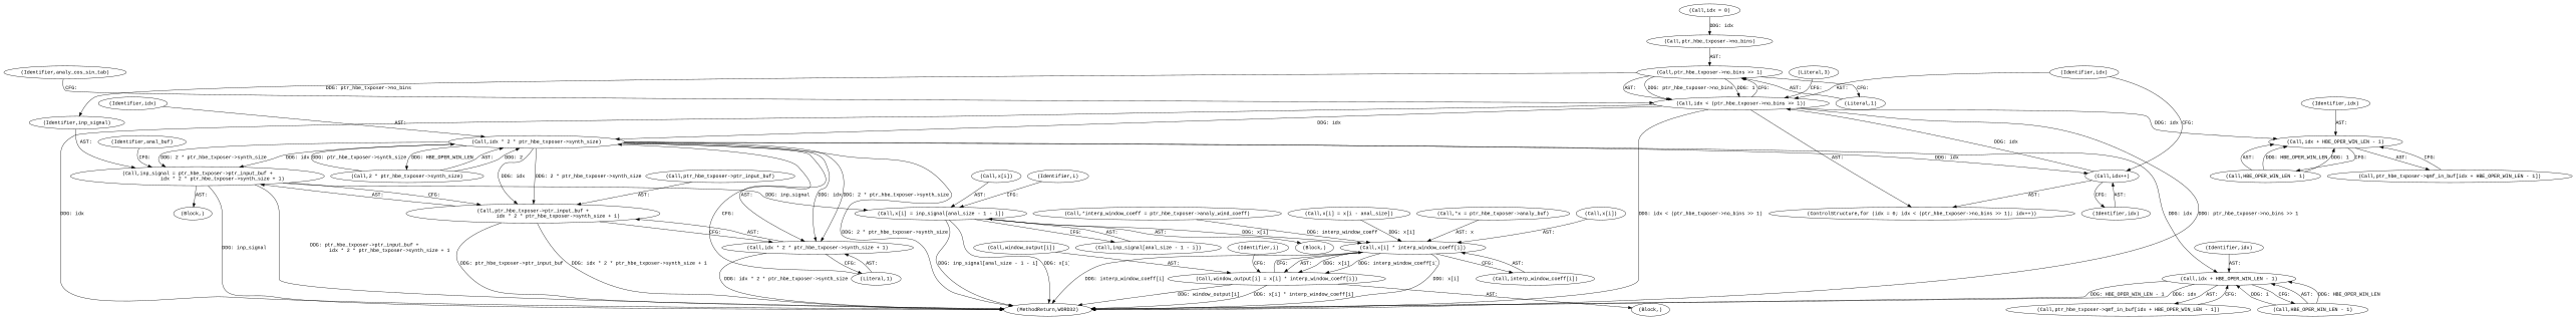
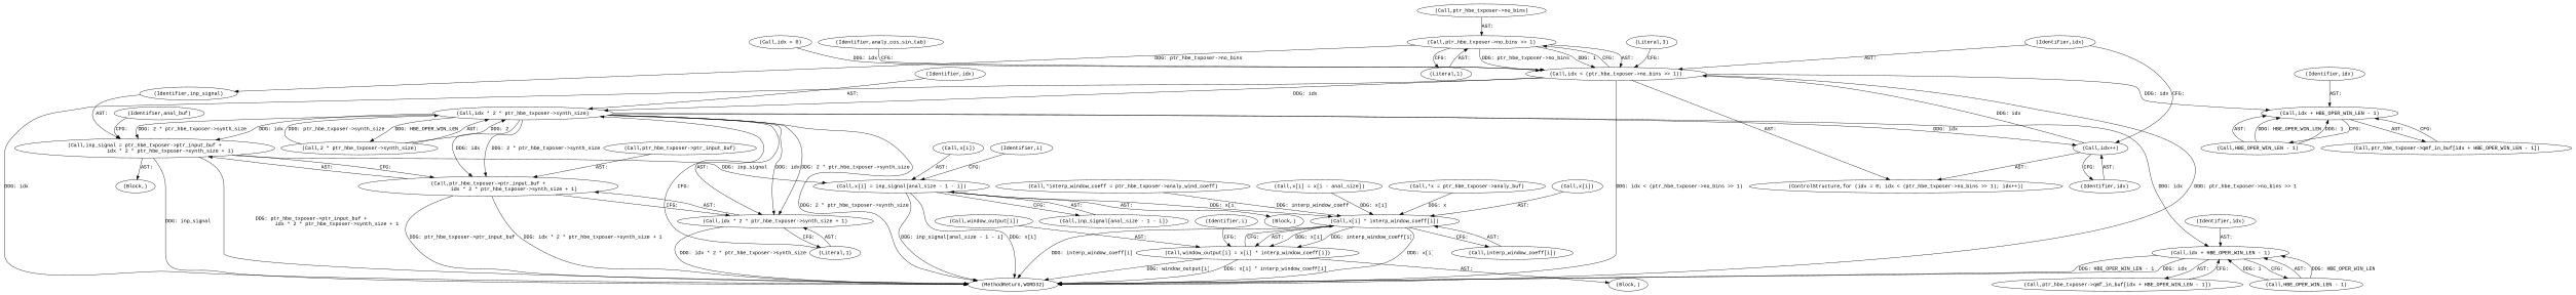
  digraph {
    fontname="Liberation Mono"
    node [fontname="Liberation Mono"]
    edge [fontname="Liberation Mono"]
    n1 [label="(Call,ptr_hbe_txposer->no_bins >> 1)"]
    n2 [label="(Call,idx < (ptr_hbe_txposer->no_bins >> 1))"]
    n3 [label="(Literal,1)"]
    n4 [label="(Identifier,inp_signal)"]
    n5 [label="(MethodReturn,WORD32)"]
    n6 [label="(Call,idx + HBE_OPER_WIN_LEN - 1)"]
    n7 [label="(Call,idx * 2 * ptr_hbe_txposer->synth_size)"]
    n8 [label="(ControlStructure,for (idx = 0; idx < (ptr_hbe_txposer->no_bins >> 1); idx++))"]
    n9 [label="(Call,ptr_hbe_txposer->qmf_in_buf[idx + HBE_OPER_WIN_LEN - 1])"]
    n10 [label="(Call,HBE_OPER_WIN_LEN - 1)"]
    n11 [label="(Call,idx++)"]
    n12 [label="(Call,inp_signal = ptr_hbe_txposer->ptr_input_buf +\n                 idx * 2 * ptr_hbe_txposer->synth_size + 1)"]
    n13 [label="(Call,ptr_hbe_txposer->ptr_input_buf +\n                 idx * 2 * ptr_hbe_txposer->synth_size + 1)"]
    n14 [label="(Call,idx * 2 * ptr_hbe_txposer->synth_size + 1)"]
    n15 [label="(Call,idx + HBE_OPER_WIN_LEN - 1)"]
    n16 [label="(Call,2 * ptr_hbe_txposer->synth_size)"]
    n17 [label="(Identifier,idx)"]
    n18 [label="(Call,x[i] = inp_signal[anal_size - 1 - i])"]
    n19 [label="(Block,)"]
    n20 [label="(Literal,1)"]
    n21 [label="(Call,ptr_hbe_txposer->qmf_in_buf[idx + HBE_OPER_WIN_LEN - 1])"]
    n22 [label="(Call,HBE_OPER_WIN_LEN - 1)"]
    n23 [label="(Call,x[i] * interp_window_coeff[i])"]
    n24 [label="(Block,)"]
    n25 [label="(Call,inp_signal[anal_size - 1 - i])"]
    n26 [label="(Call,window_output[i] = x[i] * interp_window_coeff[i])"]
    n27 [label="(Call,interp_window_coeff[i])"]
    n28 [label="(Block,)"]
    n29 [label="(Identifier,idx)"]
    n30 [label="(Identifier,idx)"]
    n31 [label="(Call,x[i])"]
    n32 [label="(Identifier,idx)"]
    n33 [label="(Identifier,anal_buf)"]
    n34 [label="(Call,idx = 0)"]
    n35 [label="(Identifier,i)"]
    n36 [label="(Call,window_output[i])"]
    n37 [label="(Identifier,i)"]
    n38 [label="(Call,ptr_hbe_txposer->ptr_input_buf)"]
    n39 [label="(Call,x[i])"]
    n40 [label="(Call,*interp_window_coeff = ptr_hbe_txposer->analy_wind_coeff)"]
    n41 [label="(Call,ptr_hbe_txposer->no_bins)"]
    n42 [label="(Call,x[i] = x[i - anal_size])"]
    n43 [label="(Identifier,analy_cos_sin_tab)"]
    n44 [label="(Identifier,idx)"]
    n45 [label="(Literal,3)"]
    n46 [label="(Call,*x = ptr_hbe_txposer->analy_buf)"]
    n1 -> n2 [label="AST: "]
    n1 -> n2 [label="DDG: ptr_hbe_txposer->no_bins"]
    n1 -> n2 [label="DDG: 1"]
    n1 -> n3 [label="CFG: "]
    n1 -> n4 [label="DDG: ptr_hbe_txposer->no_bins"]
    n2 -> n1 [label="CFG: "]
    n2 -> n5 [label="DDG: idx"]
    n2 -> n5 [label="DDG: idx < (ptr_hbe_txposer->no_bins >> 1)"]
    n2 -> n5 [label="DDG: ptr_hbe_txposer->no_bins >> 1"]
    n2 -> n6 [label="DDG: idx"]
    n2 -> n7 [label="DDG: idx"]
    n2 -> n8 [label="AST: "]
    n3 -> n1 [label="AST: "]
    n4 -> n12 [label="AST: "]
    n6 -> n9 [label="AST: "]
    n6 -> n10 [label="CFG: "]
    n7 -> n5 [label="DDG: 2 * ptr_hbe_txposer->synth_size"]
    n7 -> n11 [label="DDG: idx"]
    n7 -> n12 [label="DDG: idx"]
    n7 -> n12 [label="DDG: 2 * ptr_hbe_txposer->synth_size"]
    n7 -> n13 [label="DDG: idx"]
    n7 -> n13 [label="DDG: 2 * ptr_hbe_txposer->synth_size"]
    n7 -> n14 [label="AST: "]
    n7 -> n14 [label="DDG: idx"]
    n7 -> n14 [label="DDG: 2 * ptr_hbe_txposer->synth_size"]
    n7 -> n15 [label="DDG: idx"]
    n7 -> n16 [label="DDG: HBE_OPER_WIN_LEN"]
    n9 -> n6 [label="CFG: "]
    n10 -> n6 [label="AST: "]
    n10 -> n6 [label="DDG: HBE_OPER_WIN_LEN"]
    n10 -> n6 [label="DDG: 1"]
    n11 -> n2 [label="DDG: idx"]
    n11 -> n8 [label="AST: "]
    n11 -> n17 [label="CFG: "]
    n12 -> n5 [label="DDG: inp_signal"]
    n12 -> n5 [label="DDG: ptr_hbe_txposer->ptr_input_buf +\n                 idx * 2 * ptr_hbe_txposer->synth_size + 1"]
    n12 -> n13 [label="CFG: "]
    n12 -> n18 [label="DDG: inp_signal"]
    n12 -> n19 [label="AST: "]
    n13 -> n5 [label="DDG: ptr_hbe_txposer->ptr_input_buf"]
    n13 -> n5 [label="DDG: idx * 2 * ptr_hbe_txposer->synth_size + 1"]
    n13 -> n12 [label="AST: "]
    n13 -> n14 [label="CFG: "]
    n14 -> n5 [label="DDG: idx * 2 * ptr_hbe_txposer->synth_size"]
    n14 -> n13 [label="AST: "]
    n14 -> n20 [label="CFG: "]
    n15 -> n5 [label="DDG: idx"]
    n15 -> n5 [label="DDG: HBE_OPER_WIN_LEN - 1"]
    n15 -> n21 [label="AST: "]
    n15 -> n22 [label="CFG: "]
    n16 -> n7 [label="AST: "]
    n16 -> n7 [label="DDG: 2"]
    n16 -> n7 [label="DDG: ptr_hbe_txposer->synth_size"]
    n17 -> n11 [label="AST: "]
    n18 -> n5 [label="DDG: x[i]"]
    n18 -> n5 [label="DDG: inp_signal[anal_size - 1 - i]"]
    n18 -> n23 [label="DDG: x[i]"]
    n18 -> n24 [label="AST: "]
    n18 -> n25 [label="CFG: "]
    n20 -> n7 [label="CFG: "]
    n20 -> n14 [label="AST: "]
    n21 -> n15 [label="CFG: "]
    n22 -> n15 [label="AST: "]
    n22 -> n15 [label="DDG: HBE_OPER_WIN_LEN"]
    n22 -> n15 [label="DDG: 1"]
    n23 -> n5 [label="DDG: x[i]"]
    n23 -> n5 [label="DDG: interp_window_coeff[i]"]
    n23 -> n26 [label="AST: "]
    n23 -> n26 [label="DDG: x[i]"]
    n23 -> n26 [label="DDG: interp_window_coeff[i]"]
    n23 -> n27 [label="CFG: "]
    n25 -> n18 [label="AST: "]
    n26 -> n5 [label="DDG: window_output[i]"]
    n26 -> n5 [label="DDG: x[i] * interp_window_coeff[i]"]
    n26 -> n23 [label="CFG: "]
    n26 -> n28 [label="AST: "]
    n27 -> n23 [label="AST: "]
    n29 -> n6 [label="AST: "]
    n30 -> n15 [label="AST: "]
    n31 -> n23 [label="AST: "]
    n32 -> n7 [label="AST: "]
    n33 -> n12 [label="CFG: "]
-   n34 -> n41 [label="DDG: idx"]
+   n34 -> n2 [label="DDG: idx"]
    n35 -> n18 [label="CFG: "]
    n36 -> n26 [label="AST: "]
    n37 -> n26 [label="CFG: "]
    n38 -> n13 [label="AST: "]
    n39 -> n18 [label="AST: "]
    n40 -> n23 [label="DDG: interp_window_coeff"]
    n41 -> n1 [label="AST: "]
    n42 -> n23 [label="DDG: x[i]"]
    n43 -> n2 [label="CFG: "]
    n44 -> n2 [label="AST: "]
    n44 -> n11 [label="CFG: "]
    n45 -> n2 [label="CFG: "]
-   n46 -> n23 [label="AST: x"]
+   n46 -> n23 [label="DDG: x"]
  }
